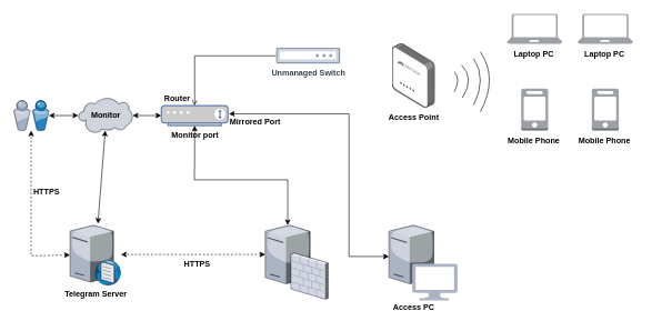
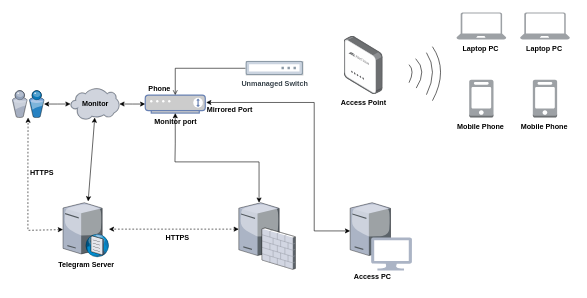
  <mxCell id="0" />
  <mxCell id="1" parent="0" />
  <mxCell id="2" style="edgeStyle=orthogonalEdgeStyle;rounded=0;orthogonalLoop=1;jettySize=auto;html=1;fontStyle=1;strokeColor=default;align=center;verticalAlign=middle;fontFamily=Helvetica;fontSize=11;fontColor=default;labelBackgroundColor=default;startArrow=classic;endArrow=classic;" parent="1" source="3" target="4" edge="1"><mxGeometry relative="1" as="geometry" /></mxCell>
  <mxCell id="3" value="" style="verticalLabelPosition=bottom;sketch=0;aspect=fixed;html=1;verticalAlign=top;strokeColor=none;align=center;outlineConnect=0;shape=mxgraph.citrix.users;fontStyle=1" parent="1" vertex="1"><mxGeometry x="20" y="150.13" width="52.77" height="45" as="geometry" /></mxCell>
  <mxCell id="4" value="" style="verticalLabelPosition=bottom;sketch=0;aspect=fixed;html=1;verticalAlign=top;strokeColor=none;align=center;outlineConnect=0;shape=mxgraph.citrix.cloud;fontStyle=1" parent="1" vertex="1"><mxGeometry x="117" y="145.88" width="81.4" height="53.12" as="geometry" /></mxCell>
  <mxCell id="5" value="Telegram Server" style="verticalLabelPosition=bottom;sketch=0;aspect=fixed;html=1;verticalAlign=top;strokeColor=none;align=center;outlineConnect=0;shape=mxgraph.citrix.dns_server;fontStyle=1" parent="1" vertex="1"><mxGeometry x="104.45" y="334.75" width="76.5" height="92.5" as="geometry" /></mxCell>
  <mxCell id="6" value="" style="endArrow=classic;html=1;rounded=0;strokeColor=default;align=center;verticalAlign=middle;fontFamily=Helvetica;fontSize=11;fontColor=default;labelBackgroundColor=default;startArrow=classic;" parent="1" target="5" edge="1"><mxGeometry width="50" height="50" relative="1" as="geometry"><mxPoint x="157.36" y="195.13" as="sourcePoint" /><mxPoint x="157.47" y="310.63" as="targetPoint" /><Array as="points" /></mxGeometry></mxCell>
  <mxCell id="7" value="" style="edgeStyle=orthogonalEdgeStyle;rounded=0;orthogonalLoop=1;jettySize=auto;html=1;startArrow=classic;startFill=1;" parent="1" source="8" target="4" edge="1"><mxGeometry relative="1" as="geometry" /></mxCell>
  <mxCell id="8" value="Monitor port" style="fontColor=#000000;verticalAlign=top;verticalLabelPosition=bottom;labelPosition=center;align=center;html=1;outlineConnect=0;fillColor=#CCCCCC;strokeColor=#6881B3;gradientColor=none;gradientDirection=north;strokeWidth=2;shape=mxgraph.networks.modem;fontStyle=1" parent="1" vertex="1"><mxGeometry x="241.5" y="157.63" width="100" height="30" as="geometry" /></mxCell>
  <mxCell id="9" value="" style="verticalLabelPosition=bottom;sketch=0;aspect=fixed;html=1;verticalAlign=top;strokeColor=none;align=center;outlineConnect=0;shape=mxgraph.citrix.license_server;fontStyle=1" parent="1" vertex="1"><mxGeometry x="397.36" y="337" width="67.29" height="88" as="geometry" /></mxCell>
  <mxCell id="10" value="" style="verticalLabelPosition=bottom;sketch=0;aspect=fixed;html=1;verticalAlign=top;strokeColor=none;align=center;outlineConnect=0;shape=mxgraph.citrix.license_server;fontStyle=1" parent="1" vertex="1"><mxGeometry x="582.86" y="337" width="67.29" height="88" as="geometry" /></mxCell>
- <mxCell id="11" value="Access Point" style="image;points=[];aspect=fixed;html=1;align=center;shadow=0;dashed=0;image=img/lib/allied_telesis/wireless/Access_Point_Indoor.svg;fontStyle=1" parent="1" vertex="1"><mxGeometry x="587.5" y="64.51" width="65" height="96.97" as="geometry" /></mxCell>
+ <mxCell id="11" value="Access Point" style="image;points=[];aspect=fixed;html=1;align=center;shadow=0;dashed=0;image=img/lib/allied_telesis/wireless/Access_Point_Indoor.svg;fontStyle=1" parent="1" vertex="1"><mxGeometry x="572.5" y="59.51" width="65" height="96.97" as="geometry" /></mxCell>
  <mxCell id="12" value="&lt;div&gt;&lt;br&gt;&lt;/div&gt;" style="verticalLabelPosition=bottom;sketch=0;aspect=fixed;html=1;verticalAlign=top;strokeColor=none;align=center;outlineConnect=0;shape=mxgraph.citrix.firewall;fontStyle=1" parent="1" vertex="1"><mxGeometry x="436" y="379" width="55.65" height="69" as="geometry" /></mxCell>
  <mxCell id="13" value="" style="rounded=0;whiteSpace=wrap;html=1;fillColor=default;strokeColor=none;" parent="1" vertex="1"><mxGeometry x="621" y="397" width="60" height="38" as="geometry" /></mxCell>
  <mxCell id="14" value="" style="verticalLabelPosition=bottom;html=1;verticalAlign=top;align=center;strokeColor=none;fillColor=#abb4c5;shape=mxgraph.azure.computer;pointerEvents=1;gradientColor=none;" parent="1" vertex="1"><mxGeometry x="617.82" y="395" width="68" height="55" as="geometry" /></mxCell>
  <mxCell id="15" value="Access PC" style="text;html=1;align=center;verticalAlign=middle;resizable=0;points=[];autosize=1;strokeColor=none;fillColor=none;fontStyle=1" parent="1" vertex="1"><mxGeometry x="579" y="448" width="82" height="26" as="geometry" /></mxCell>
  <mxCell id="16" style="edgeStyle=orthogonalEdgeStyle;rounded=0;orthogonalLoop=1;jettySize=auto;html=1;fontStyle=1;strokeColor=default;align=center;verticalAlign=middle;fontFamily=Helvetica;fontSize=11;fontColor=default;labelBackgroundColor=default;startArrow=classic;endArrow=classic;startFill=1;endFill=1;" parent="1" source="8" target="9" edge="1"><mxGeometry relative="1" as="geometry"><mxPoint x="397.36" y="296" as="targetPoint" /><mxPoint x="293.22" y="239" as="sourcePoint" /><Array as="points"><mxPoint x="291" y="239" /><mxPoint x="291" y="269" /><mxPoint x="431" y="269" /></Array></mxGeometry></mxCell>
  <mxCell id="17" style="edgeStyle=orthogonalEdgeStyle;rounded=0;orthogonalLoop=1;jettySize=auto;html=1;fontStyle=1;strokeColor=default;align=center;verticalAlign=middle;fontFamily=Helvetica;fontSize=11;fontColor=default;labelBackgroundColor=default;startArrow=classic;endArrow=classic;startFill=1;endFill=1;" parent="1" edge="1" target="10"><mxGeometry relative="1" as="geometry"><mxPoint x="566" y="384" as="targetPoint" /><mxPoint x="343" y="170" as="sourcePoint" /><Array as="points"><mxPoint x="523" y="170" /><mxPoint x="523" y="384" /></Array></mxGeometry></mxCell>
  <mxCell id="18" value="" style="endArrow=classic;html=1;rounded=0;strokeColor=default;align=center;verticalAlign=middle;fontFamily=Helvetica;fontSize=11;fontColor=default;labelBackgroundColor=default;startArrow=classic;dashed=1;" parent="1" source="9" target="5" edge="1"><mxGeometry width="50" height="50" relative="1" as="geometry"><mxPoint x="313" y="257.13" as="sourcePoint" /><mxPoint x="313.64" y="397" as="targetPoint" /><Array as="points"><mxPoint x="327" y="381" /></Array></mxGeometry></mxCell>
  <mxCell id="19" value="" style="endArrow=classic;html=1;rounded=0;strokeColor=default;align=center;verticalAlign=middle;fontFamily=Helvetica;fontSize=11;fontColor=default;labelBackgroundColor=default;startArrow=classic;dashed=1;" parent="1" source="5" target="3" edge="1"><mxGeometry width="50" height="50" relative="1" as="geometry"><mxPoint x="247" y="259" as="sourcePoint" /><mxPoint x="-141" y="408" as="targetPoint" /><Array as="points"><mxPoint x="46" y="383" /><mxPoint x="46" y="361" /><mxPoint x="46" y="307" /><mxPoint x="46" y="272" /></Array></mxGeometry></mxCell>
  <mxCell id="20" value="" style="verticalLabelPosition=bottom;html=1;verticalAlign=top;align=center;strokeColor=none;fillColor=#9da1a5;shape=mxgraph.azure.laptop;pointerEvents=1;" parent="1" vertex="1"><mxGeometry x="760" y="20" width="83" height="45" as="geometry" /></mxCell>
  <mxCell id="21" value="" style="verticalLabelPosition=bottom;html=1;verticalAlign=top;align=center;strokeColor=none;fillColor=#9da1a5;shape=mxgraph.azure.laptop;pointerEvents=1;" parent="1" vertex="1"><mxGeometry x="866" y="20" width="83" height="45" as="geometry" /></mxCell>
  <mxCell id="22" value="" style="outlineConnect=0;dashed=0;verticalLabelPosition=bottom;verticalAlign=top;align=center;html=1;shape=mxgraph.aws3.mobile_client;fillColor=#9da1a5;gradientColor=none;" parent="1" vertex="1"><mxGeometry x="781.25" y="132" width="40.5" height="63" as="geometry" /></mxCell>
  <mxCell id="23" value="" style="outlineConnect=0;dashed=0;verticalLabelPosition=bottom;verticalAlign=top;align=center;html=1;shape=mxgraph.aws3.mobile_client;fillColor=#9da1a5;gradientColor=none;" parent="1" vertex="1"><mxGeometry x="887.25" y="132" width="40.5" height="63" as="geometry" /></mxCell>
  <mxCell id="24" value="" style="curved=1;endArrow=none;html=1;rounded=0;endFill=0;" parent="1" edge="1"><mxGeometry width="50" height="50" relative="1" as="geometry"><mxPoint x="681" y="137" as="sourcePoint" /><mxPoint x="681" y="107" as="targetPoint" /><Array as="points"><mxPoint x="691" y="117" /></Array></mxGeometry></mxCell>
  <mxCell id="25" value="" style="curved=1;endArrow=none;html=1;rounded=0;endFill=0;" parent="1" edge="1"><mxGeometry width="50" height="50" relative="1" as="geometry"><mxPoint x="693" y="146" as="sourcePoint" /><mxPoint x="692" y="97" as="targetPoint" /><Array as="points"><mxPoint x="712" y="117" /></Array></mxGeometry></mxCell>
  <mxCell id="26" value="" style="curved=1;endArrow=none;html=1;rounded=0;endFill=0;" parent="1" edge="1"><mxGeometry width="50" height="50" relative="1" as="geometry"><mxPoint x="710" y="157" as="sourcePoint" /><mxPoint x="710" y="87" as="targetPoint" /><Array as="points"><mxPoint x="730" y="117" /></Array></mxGeometry></mxCell>
  <mxCell id="27" value="" style="curved=1;endArrow=none;html=1;rounded=0;endFill=0;" parent="1" edge="1"><mxGeometry width="50" height="50" relative="1" as="geometry"><mxPoint x="720" y="167" as="sourcePoint" /><mxPoint x="720" y="77" as="targetPoint" /><Array as="points"><mxPoint x="747" y="117" /></Array></mxGeometry></mxCell>
  <mxCell id="28" value="Laptop PC" style="text;html=1;align=center;verticalAlign=middle;resizable=0;points=[];autosize=1;strokeColor=none;fillColor=none;fontStyle=1" parent="1" vertex="1"><mxGeometry x="760" y="65" width="80" height="30" as="geometry" /></mxCell>
  <mxCell id="29" value="Laptop PC" style="text;html=1;align=center;verticalAlign=middle;resizable=0;points=[];autosize=1;strokeColor=none;fillColor=none;fontStyle=1" parent="1" vertex="1"><mxGeometry x="866" y="65" width="80" height="30" as="geometry" /></mxCell>
  <mxCell id="30" value="Mobile Phone" style="text;html=1;align=center;verticalAlign=middle;resizable=0;points=[];autosize=1;strokeColor=none;fillColor=none;fontStyle=1" parent="1" vertex="1"><mxGeometry x="750" y="195.63" width="100" height="30" as="geometry" /></mxCell>
  <mxCell id="31" value="Mobile Phone" style="text;html=1;align=center;verticalAlign=middle;resizable=0;points=[];autosize=1;strokeColor=none;fillColor=none;fontStyle=1" parent="1" vertex="1"><mxGeometry x="856" y="195.63" width="100" height="30" as="geometry" /></mxCell>
- <mxCell id="32" value="Router" style="text;html=1;align=center;verticalAlign=middle;resizable=0;points=[];autosize=1;strokeColor=none;fillColor=none;fontStyle=1" parent="1" vertex="1"><mxGeometry x="235" y="133" width="60" height="30" as="geometry" /></mxCell>
+ <mxCell id="32" value="Phone" style="text;html=1;align=center;verticalAlign=middle;resizable=0;points=[];autosize=1;strokeColor=none;fillColor=none;fontStyle=1" parent="1" vertex="1"><mxGeometry x="235" y="133" width="60" height="30" as="geometry" /></mxCell>
  <mxCell id="33" value="HTTPS" style="text;html=1;align=center;verticalAlign=middle;resizable=0;points=[];autosize=1;strokeColor=none;fillColor=none;fontStyle=1" parent="1" vertex="1"><mxGeometry x="266.5" y="382" width="57" height="26" as="geometry" /></mxCell>
  <mxCell id="34" value="HTTPS" style="text;html=1;align=center;verticalAlign=middle;resizable=0;points=[];autosize=1;strokeColor=none;fillColor=none;fontStyle=1" parent="1" vertex="1"><mxGeometry x="40" y="274" width="57" height="26" as="geometry" /></mxCell>
  <mxCell id="35" value="Mirrored Port" style="text;html=1;align=center;verticalAlign=middle;resizable=0;points=[];autosize=1;strokeColor=none;fillColor=none;fontStyle=1" parent="1" vertex="1"><mxGeometry x="338" y="169.13" width="88" height="26" as="geometry" /></mxCell>
  <mxCell id="36" value="" style="edgeStyle=orthogonalEdgeStyle;rounded=0;orthogonalLoop=1;jettySize=auto;html=1;endArrow=open;" edge="1" parent="1" source="37" target="8"><mxGeometry relative="1" as="geometry"><mxPoint x="429" y="170" as="targetPoint" /></mxGeometry></mxCell>
- <mxCell id="37" value="&lt;b&gt;Unmanaged Switch&lt;/b&gt;" style="image;aspect=fixed;perimeter=ellipsePerimeter;html=1;align=center;fontSize=12;verticalAlign=top;fontColor=#364149;shadow=0;dashed=0;image=img/lib/cumulus/switch_bare_metal_empty.svg;imageBackground=#cccccc;" vertex="1" parent="1"><mxGeometry x="414" y="71" width="96" height="24" as="geometry" /></mxCell>
+ <mxCell id="37" value="&lt;b&gt;Unmanaged Switch&lt;/b&gt;" style="image;aspect=fixed;perimeter=ellipsePerimeter;html=1;align=center;fontSize=12;verticalAlign=top;fontColor=#364149;shadow=0;dashed=0;image=img/lib/cumulus/switch_bare_metal_empty.svg;imageBackground=#cccccc;" vertex="1" parent="1"><mxGeometry x="409" y="101" width="96" height="24" as="geometry" /></mxCell>
  <mxCell id="38" value="Monitor" style="text;html=1;align=center;verticalAlign=middle;resizable=0;points=[];autosize=1;strokeColor=none;fillColor=none;fontStyle=1" vertex="1" parent="1"><mxGeometry x="128.7" y="159.44" width="59" height="26" as="geometry" /></mxCell>
